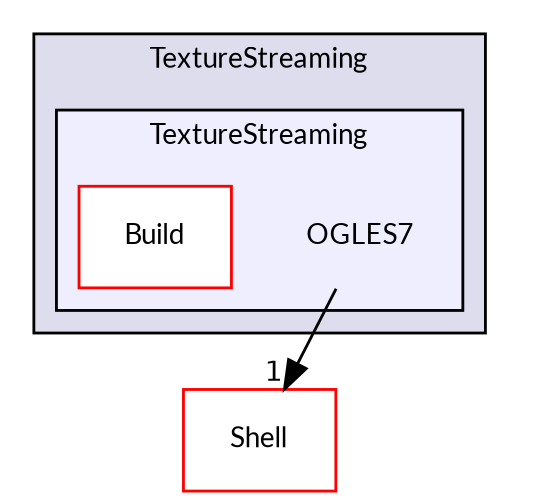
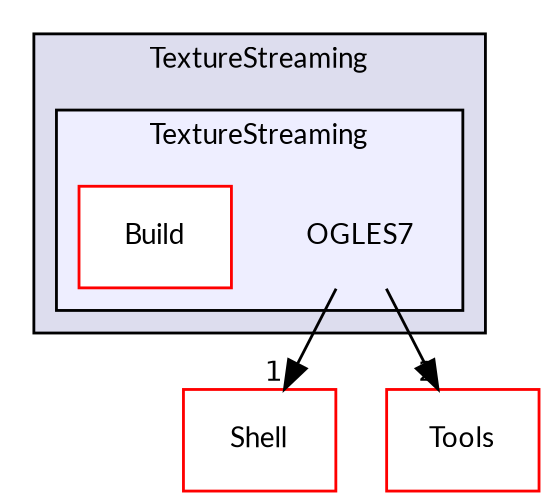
  digraph {
    compound=true
    fontname=Lato
    node [fontname=Lato fontsize=10 shape=box color=red fillcolor=white style=filled]
    edge [fontname=Lato labeldistance=1.5 labelfontname=Helvetica labelfontsize=10]
    n1 [label=OGLES7 shape=plaintext color="" fillcolor="" style=""]
    n2 [label=Build]
    n3 [label=Shell]
+   n4 [label=Tools]
    subgraph cluster_1 {
      bgcolor="#ddddee"
      fontsize=10
      label=TextureStreaming
      pencolor=black
      subgraph cluster_2 {
        bgcolor="#eeeeff"
        fontsize=10
        label=TextureStreaming
        pencolor=black
        n1
        n2
      }
    }
    n1 -> n3 [headlabel=1]
+   n1 -> n4 [headlabel=2]
  }
